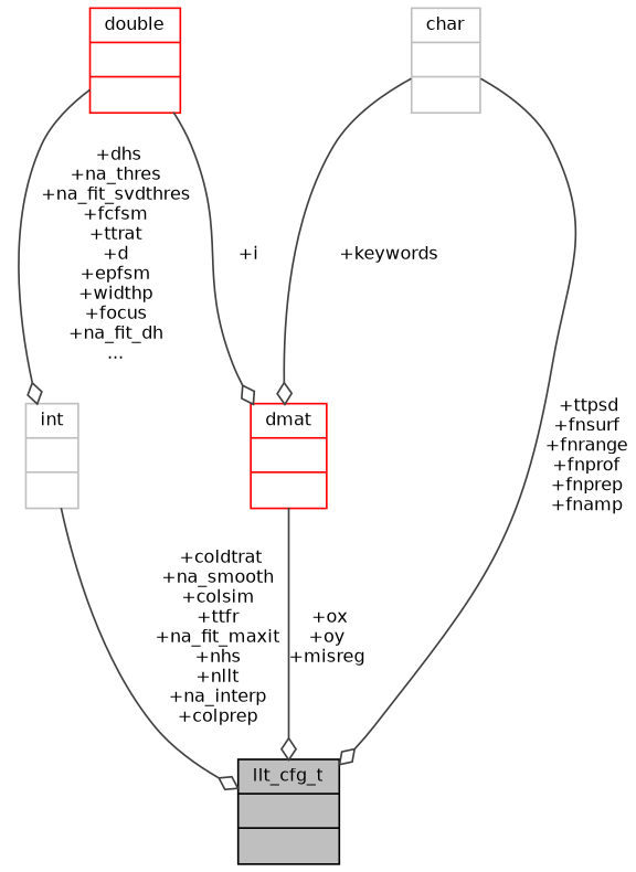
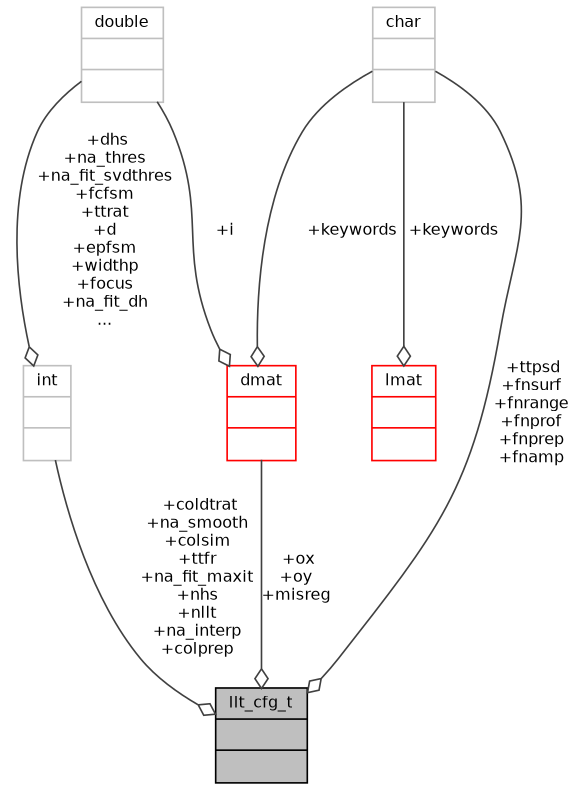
  digraph {
    node [color=grey75 fontname=Helvetica fontsize=10 shape=record]
    edge [arrowhead=odiamond color=grey25 fontname=Helvetica fontsize=10 labelfontname=Helvetica labelfontsize=10 style=solid]
    n1 [color=black fillcolor=grey75 fontcolor=black height=0.2 label="{llt_cfg_t\n||}" style=filled width=0.4]
-   n2 [color=red height=0.2 label="{double\n||}" width=0.4]
+   n2 [height=0.2 label="{double\n||}" width=0.4]
    n3 [color=red height=0.2 label="{dmat\n||}" width=0.4]
    n4 [height=0.2 label="{int\n||}" width=0.4]
+   n5 [color=red height=0.2 label="{lmat\n||}" width=0.4]
    n6 [height=0.2 label="{char\n||}" width=0.4]
    n2 -> n3 [label=" +i"]
    n2 -> n4 [label=" +dhs\n+na_thres\n+na_fit_svdthres\n+fcfsm\n+ttrat\n+d\n+epfsm\n+widthp\n+focus\n+na_fit_dh\n..."]
    n3 -> n1 [label=" +ox\n+oy\n+misreg"]
    n4 -> n1 [label=" +coldtrat\n+na_smooth\n+colsim\n+ttfr\n+na_fit_maxit\n+nhs\n+nllt\n+na_interp\n+colprep"]
    n6 -> n1 [label=" +ttpsd\n+fnsurf\n+fnrange\n+fnprof\n+fnprep\n+fnamp"]
    n6 -> n3 [label=" +keywords"]
+   n6 -> n5 [label=" +keywords"]
  }
